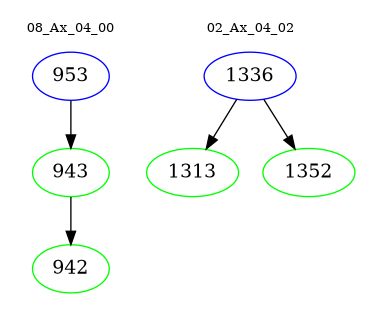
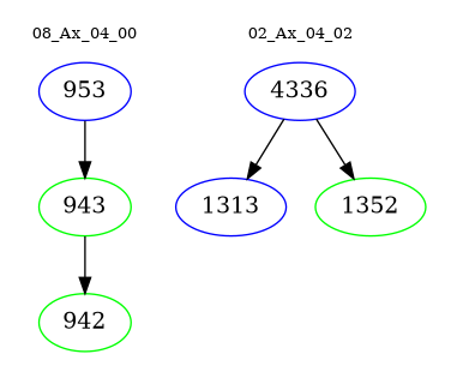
  digraph {
    node [color=green]
    edge [color=black]
    n1 [label=943]
    n2 [label=942]
    n3 [color=blue label=953]
-   n4 [color=blue label=1336]
-   n5 [label=1313]
+   n4 [color=blue label=4336]
+   n5 [color=blue label=1313]
    n6 [label=1352]
    subgraph cluster_1 {
      color=white
      fontsize=10
      label="08_Ax_04_00"
      n1
      n2
      n3
    }
    subgraph cluster_2 {
      color=white
      fontsize=10
      label="02_Ax_04_02"
      n4
      n5
      n6
    }
    n1 -> n2
    n3 -> n1
    n4 -> n5
    n4 -> n6
  }
